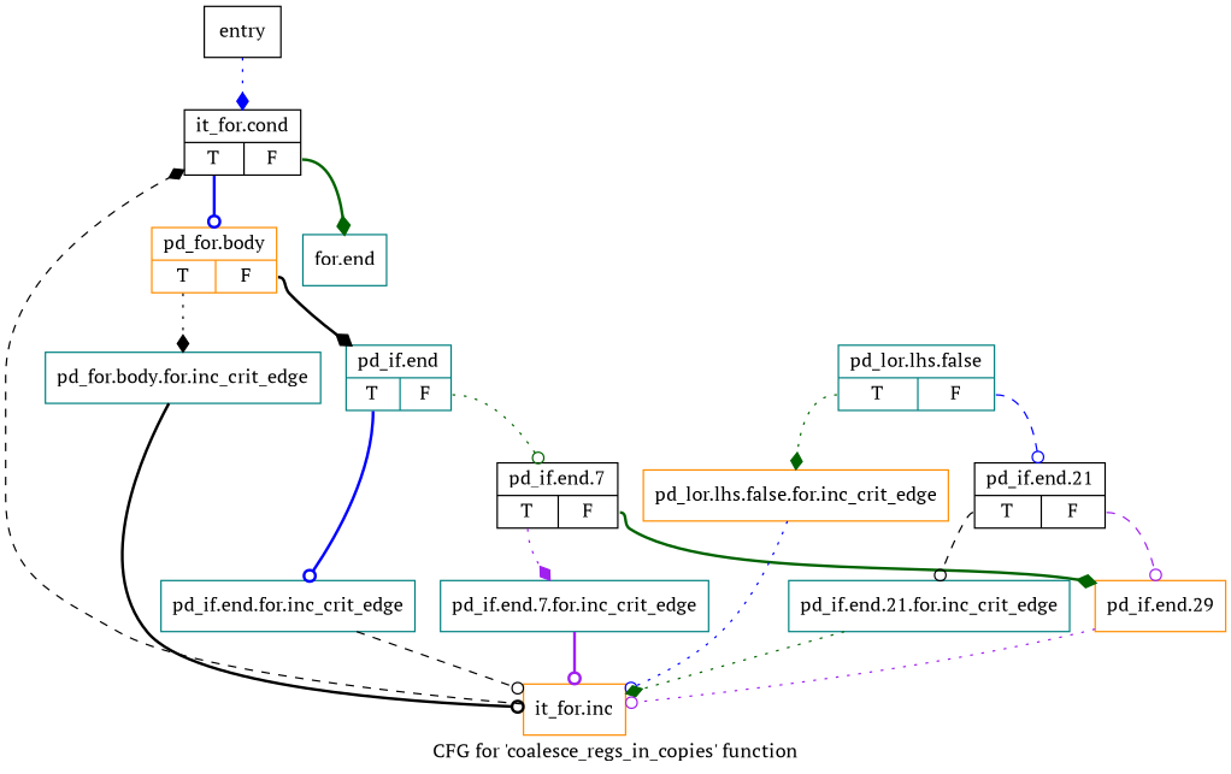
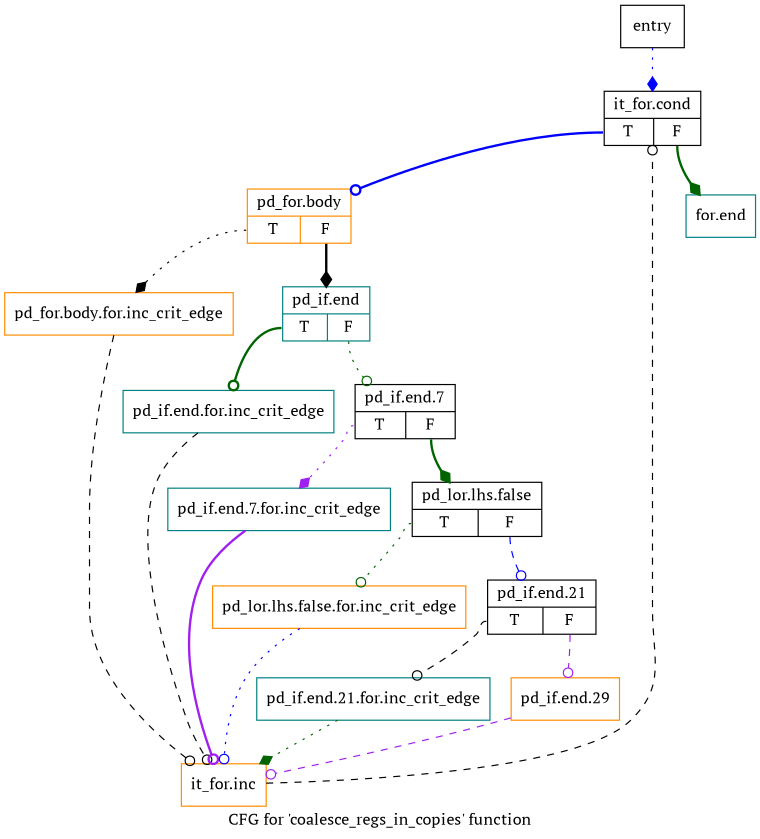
  digraph {
    fontname="PT Serif"
    label="CFG for 'coalesce_regs_in_copies' function"
    node [color=teal fontname="PT Serif" shape=record]
    edge [arrowhead=odot color=black fontname="PT Serif" style=dotted]
    n1 [color=black label="{entry}"]
    n2 [color=black label="{it_for.cond|{<s0>T|<s1>F}}"]
    n3 [color=darkorange label="{pd_for.body|{<s0>T|<s1>F}}"]
    n4 [label="{for.end}"]
-   n5 [label="{pd_for.body.for.inc_crit_edge}"]
+   n5 [color=darkorange label="{pd_for.body.for.inc_crit_edge}"]
    n6 [label="{pd_if.end|{<s0>T|<s1>F}}"]
    n7 [color=darkorange label="{it_for.inc}"]
    n8 [label="{pd_if.end.for.inc_crit_edge}"]
    n9 [color=black label="{pd_if.end.7|{<s0>T|<s1>F}}"]
    n10 [label="{pd_if.end.7.for.inc_crit_edge}"]
-   n11 [label="{pd_lor.lhs.false|{<s0>T|<s1>F}}"]
+   n11 [color=black label="{pd_lor.lhs.false|{<s0>T|<s1>F}}"]
    n12 [color=darkorange label="{pd_lor.lhs.false.for.inc_crit_edge}"]
    n13 [color=black label="{pd_if.end.21|{<s0>T|<s1>F}}"]
    n14 [label="{pd_if.end.21.for.inc_crit_edge}"]
    n15 [color=darkorange label="{pd_if.end.29}"]
    n1 -> n2 [arrowhead=diamond color=blue]
    n2 -> n3 [color=blue style=bold tailport=s0]
    n2 -> n4 [arrowhead=diamond color=darkgreen style=bold tailport=s1]
    n3 -> n5 [arrowhead=diamond tailport=s0]
    n3 -> n6 [arrowhead=diamond style=bold tailport=s1]
-   n5 -> n7 [style=bold]
-   n6 -> n8 [color=blue style=bold tailport=s0]
+   n5 -> n7 [style=dashed]
+   n6 -> n8 [color=darkgreen style=bold tailport=s0]
    n6 -> n9 [color=darkgreen tailport=s1]
-   n7 -> n2 [arrowhead=diamond style=dashed]
+   n7 -> n2 [style=dashed]
    n8 -> n7 [style=dashed]
    n9 -> n10 [arrowhead=diamond color=purple tailport=s0]
-   n9 -> n15 [arrowhead=diamond color=darkgreen style=bold tailport=s1]
+   n9 -> n11 [arrowhead=diamond color=darkgreen style=bold tailport=s1]
    n10 -> n7 [color=purple style=bold]
-   n11 -> n12 [arrowhead=diamond color=darkgreen tailport=s0]
+   n11 -> n12 [color=darkgreen tailport=s0]
    n11 -> n13 [color=blue style=dashed tailport=s1]
    n12 -> n7 [color=blue]
    n13 -> n14 [style=dashed tailport=s0]
    n13 -> n15 [color=purple style=dashed tailport=s1]
    n14 -> n7 [arrowhead=diamond color=darkgreen]
-   n15 -> n7 [color=purple]
+   n15 -> n7 [color=purple style=dashed]
  }
